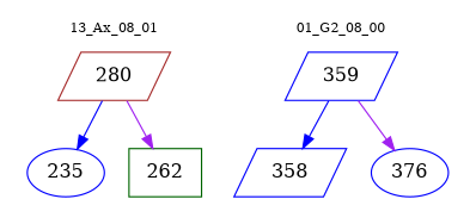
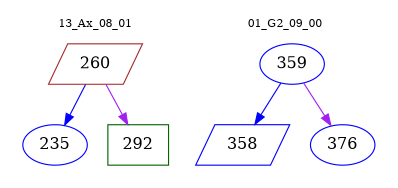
  digraph {
    node [color=blue shape=parallelogram]
    edge [color=blue]
-   n1 [color=brown label=280]
+   n1 [color=brown label=260]
    n2 [label=235 shape=ellipse]
-   n3 [color=darkgreen label=262 shape=box]
-   n4 [label=359]
+   n3 [color=darkgreen label=292 shape=box]
+   n4 [label=359 shape=ellipse]
    n5 [label=358]
    n6 [label=376 shape=ellipse]
    subgraph cluster_1 {
      color=white
      fontsize=10
      label="13_Ax_08_01"
      n1
      n2
      n3
    }
    subgraph cluster_2 {
      color=white
      fontsize=10
-     label="01_G2_08_00"
+     label="01_G2_09_00"
      n4
      n5
      n6
    }
    n1 -> n2
    n1 -> n3 [color=purple]
    n4 -> n5
    n4 -> n6 [color=purple]
  }
